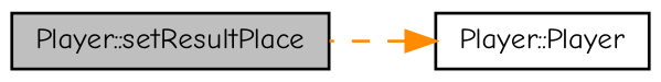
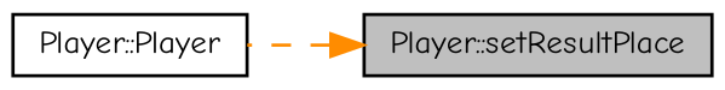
  digraph {
    rankdir=RL
    fontname="Comic Neue"
    node [color=black fontname="Comic Neue" fontsize=10 shape=record style=filled]
    n1 [fillcolor=grey75 fontcolor=black height=0.2 label="Player::setResultPlace" width=0.4]
    n2 [fillcolor=white height=0.2 label="Player::Player" width=0.4]
-   n2 -> n1 [color=darkorange dir=back fontname="Comic Neue" fontsize=10 labelfontname=Helvetica labelfontsize=10 style=dashed]
+   n1 -> n2 [color=darkorange dir=back fontname="Comic Neue" fontsize=10 labelfontname=Helvetica labelfontsize=10 style=dashed]
  }
